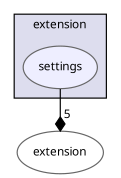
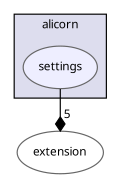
  digraph {
    compound=true
    node [fontname=Verdana fontsize=10 shape=ellipse style=filled color=gray40]
    n1 [fillcolor="#eeeeff" label=settings pencolor=black]
    n2 [fillcolor=white label=extension]
    subgraph cluster_1 {
      bgcolor="#ddddee"
      fontname=Verdana
      fontsize=10
-     label=extension
+     label=alicorn
      pencolor=black
      n1
    }
    n1 -> n2 [headlabel=5 labeldistance=1.5 labelfontname=Verdana labelfontsize=10 arrowhead=diamond]
  }
